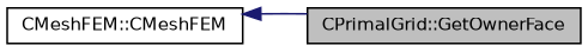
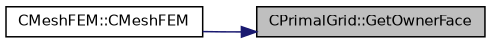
  digraph {
    rankdir=RL
    node [color=black fontname=Helvetica fontsize=10 shape=record style=filled]
    n1 [fillcolor=grey75 fontcolor=black height=0.2 label="CPrimalGrid::GetOwnerFace" width=0.4]
    n2 [fillcolor=white height=0.2 label="CMeshFEM::CMeshFEM" width=0.4]
-   n2 -> n1 [color=midnightblue dir=back fontname=Helvetica fontsize=10 labelfontname=Helvetica labelfontsize=10 style=solid]
+   n1 -> n2 [color=midnightblue dir=back fontname=Helvetica fontsize=10 labelfontname=Helvetica labelfontsize=10 style=solid]
  }
